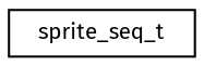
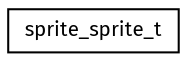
  digraph {
    rankdir=LR
    fontname="Fira Sans"
-   n1 [color=black fillcolor=white fontname="Fira Sans" fontsize=10 height=0.2 label=sprite_seq_t shape=record style=filled width=0.4]
+   n1 [color=black fillcolor=white fontname="Fira Sans" fontsize=10 height=0.2 label=sprite_sprite_t shape=record style=filled width=0.4]
  }
